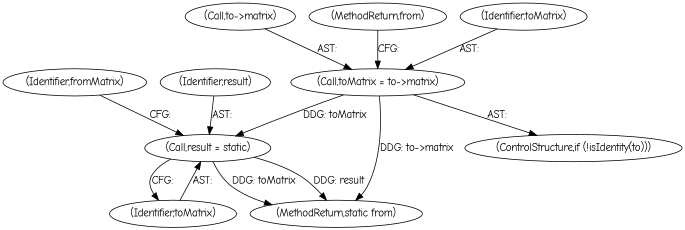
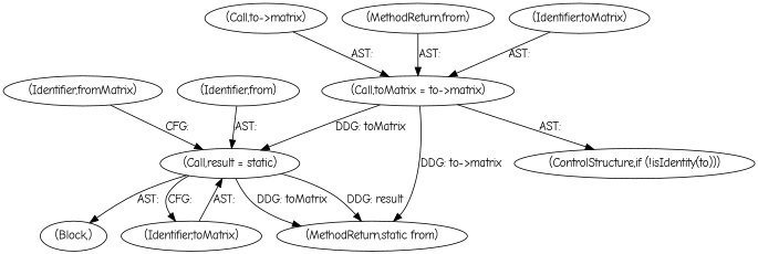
  digraph {
    fontname="Comic Neue"
    node [fontname="Comic Neue"]
    edge [fontname="Comic Neue"]
    n1 [label="(Call,toMatrix = to->matrix)"]
    n2 [label="(Call,result = static)"]
    n3 [label="(ControlStructure,if (!isIdentity(to)))"]
    n4 [label="(MethodReturn,static from)"]
+   n5 [label="(Block,)"]
    n6 [label="(Identifier,toMatrix)"]
    n7 [label="(Call,to->matrix)"]
    n8 [label="(MethodReturn,from)"]
    n9 [label="(Identifier,fromMatrix)"]
    n10 [label="(Identifier,toMatrix)"]
-   n11 [label="(Identifier,result)"]
+   n11 [label="(Identifier,from)"]
    n1 -> n2 [label="DDG: toMatrix"]
    n1 -> n3 [label="AST: "]
    n1 -> n4 [label="DDG: to->matrix"]
    n2 -> n4 [label="DDG: result"]
    n2 -> n4 [label="DDG: toMatrix"]
+   n2 -> n5 [label="AST: "]
    n2 -> n6 [label="CFG: "]
    n6 -> n2 [label="AST: "]
    n7 -> n1 [label="AST: "]
-   n8 -> n1 [label="CFG: "]
+   n8 -> n1 [label="AST: "]
    n9 -> n2 [label="CFG: "]
    n10 -> n1 [label="AST: "]
    n11 -> n2 [label="AST: "]
  }
